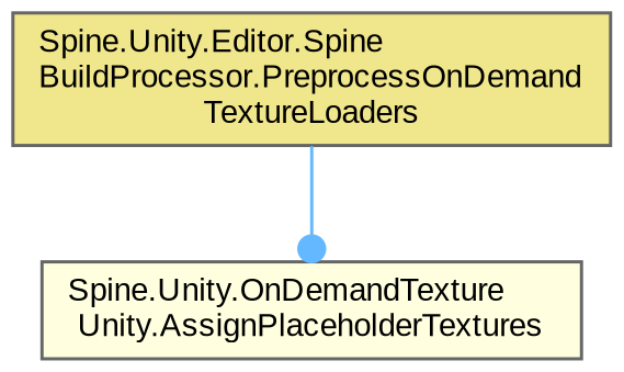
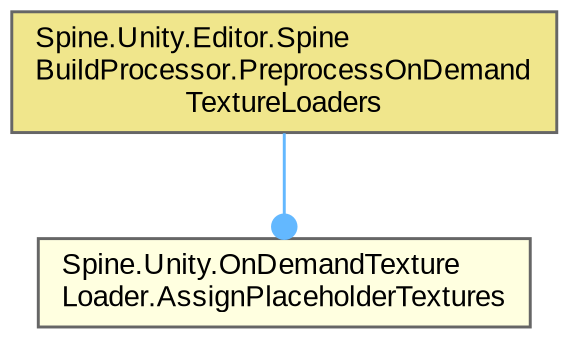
  digraph {
    rankdir=TB
    fontname="Liberation Sans"
    node [fontname="Liberation Sans" fontsize=10 shape=box style=filled]
    n1 [color=gray40 fillcolor=khaki fontcolor=black height=0.2 label="Spine.Unity.Editor.Spine\lBuildProcessor.PreprocessOnDemand\lTextureLoaders" width=0.4]
-   n2 [color=grey40 fillcolor=lightyellow height=0.2 label="Spine.Unity.OnDemandTexture\lUnity.AssignPlaceholderTextures" width=0.4]
+   n2 [color=grey40 fillcolor=lightyellow height=0.2 label="Spine.Unity.OnDemandTexture\lLoader.AssignPlaceholderTextures" width=0.4]
    n1 -> n2 [color=steelblue1 fontname="Liberation Sans" fontsize=10 labelfontname=Helvetica labelfontsize=10 style=solid arrowhead=dot]
  }
